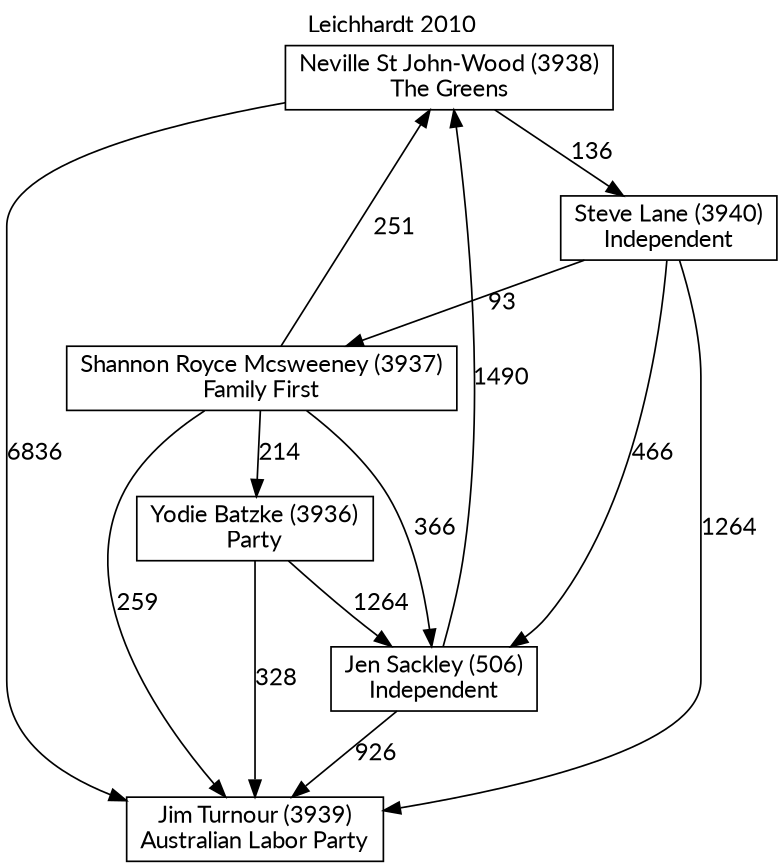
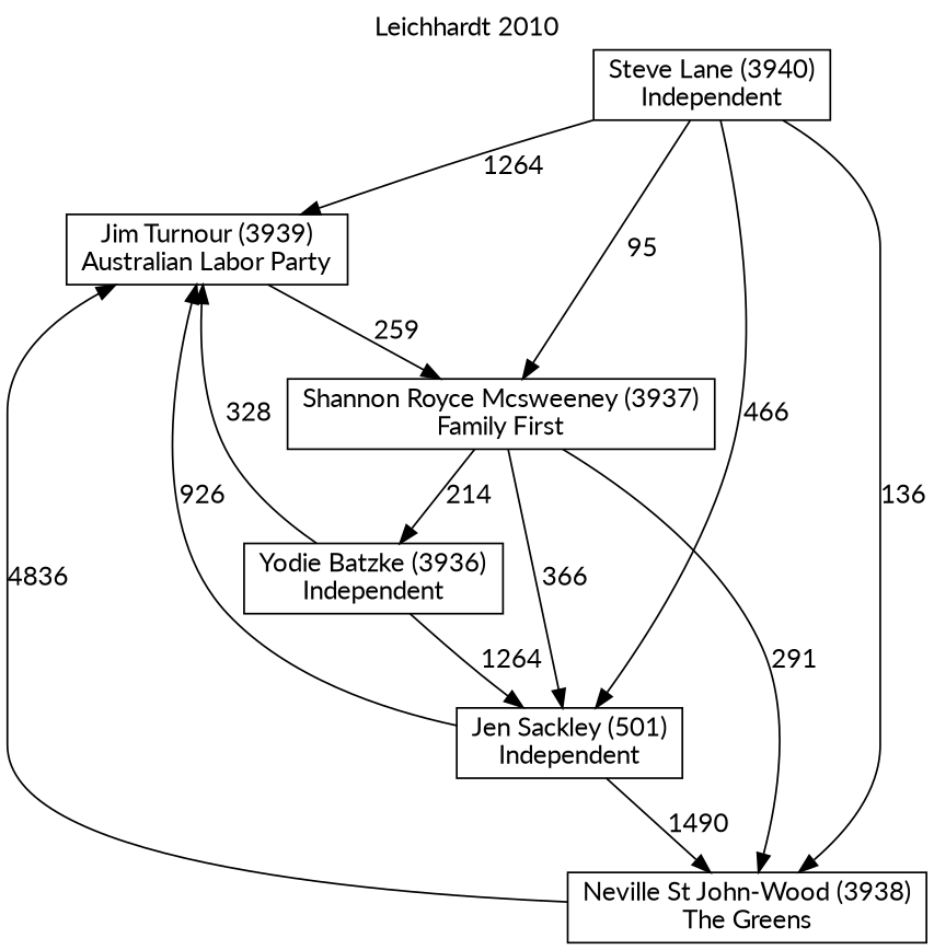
  digraph {
    fontname=Lato
    label="Leichhardt 2010"
    labelloc=t
    mclimit=10
    node [fontname=Lato shape=box]
    edge [fontname=Lato]
    n1 [label="Jim Turnour (3939)\nAustralian Labor Party"]
    n2 [label="Neville St John-Wood (3938)\nThe Greens"]
-   n3 [label="Jen Sackley (506)\nIndependent"]
-   n4 [label="Yodie Batzke (3936)\nParty"]
+   n3 [label="Jen Sackley (501)\nIndependent"]
+   n4 [label="Yodie Batzke (3936)\nIndependent"]
    n5 [label="Shannon Royce Mcsweeney (3937)\nFamily First"]
    n6 [label="Steve Lane (3940)\nIndependent"]
-   n2 -> n1 [label=6836]
+   n2 -> n1 [label=4836]
    n3 -> n1 [label=926]
    n3 -> n2 [label=1490]
    n4 -> n1 [label=328]
    n4 -> n3 [label=1264]
-   n5 -> n1 [label=259]
-   n5 -> n2 [label=251]
+   n1 -> n5 [label=259]
+   n5 -> n2 [label=291]
    n5 -> n3 [label=366]
    n5 -> n4 [label=214]
    n6 -> n1 [label=1264]
-   n2 -> n6 [label=136]
+   n6 -> n2 [label=136]
    n6 -> n3 [label=466]
-   n6 -> n5 [label=93]
+   n6 -> n5 [label=95]
  }
